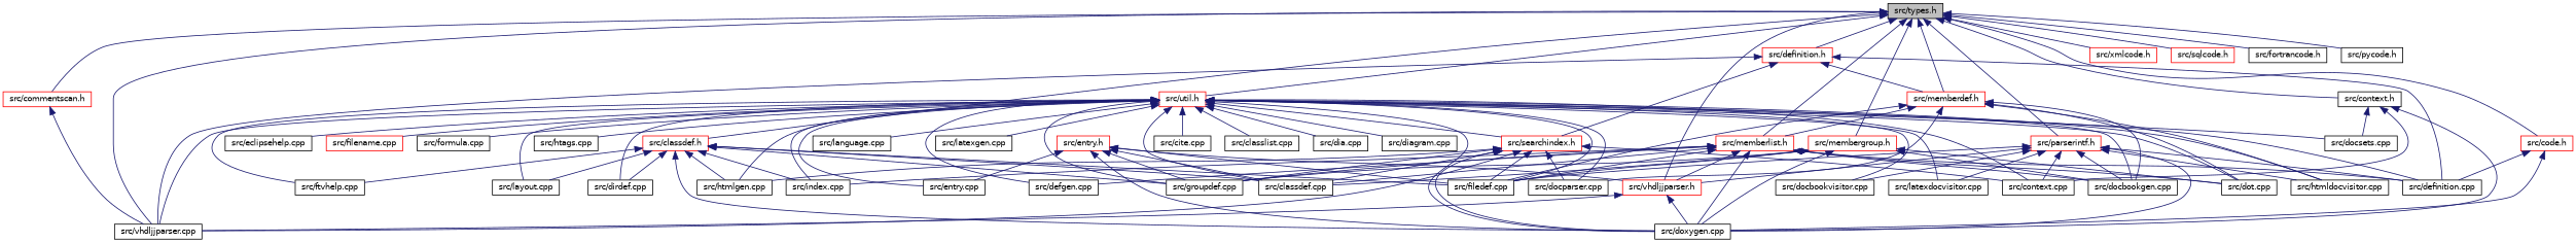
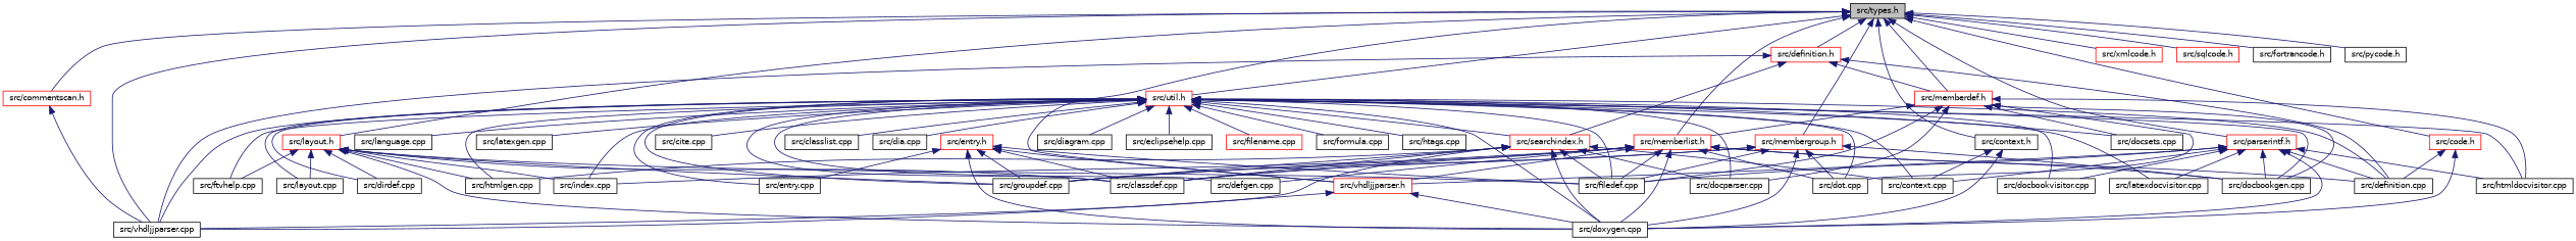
  digraph {
    node [color=black fillcolor=white fontname=Helvetica fontsize=10 shape=record style=filled]
    edge [color=midnightblue dir=back fontname=Helvetica fontsize=10 labelfontname=Helvetica labelfontsize=10 style=solid]
    n1 [fillcolor=grey75 fontcolor=black height=0.2 label="src/types.h" width=0.4]
    n2 [color=red height=0.2 label="src/util.h" width=0.4]
    n3 [height=0.2 label="src/vhdljjparser.cpp" width=0.4]
    n4 [color=red height=0.2 label="src/definition.h" width=0.4]
    n5 [color=red height=0.2 label="src/memberdef.h" width=0.4]
    n6 [color=red height=0.2 label="src/memberlist.h" width=0.4]
    n7 [color=red height=0.2 label="src/vhdljjparser.h" width=0.4]
    n8 [color=red height=0.2 label="src/membergroup.h" width=0.4]
-   n9 [color=red height=0.2 label="src/classdef.h" width=0.4]
+   n9 [color=red height=0.2 label="src/layout.h" width=0.4]
    n10 [color=red height=0.2 label="src/code.h" width=0.4]
    n11 [color=red height=0.2 label="src/commentscan.h" width=0.4]
    n12 [height=0.2 label="src/context.h" width=0.4]
    n13 [color=red height=0.2 label="src/parserintf.h" width=0.4]
    n14 [color=red height=0.2 label="src/xmlcode.h" width=0.4]
    n15 [color=red height=0.2 label="src/sqlcode.h" width=0.4]
    n16 [height=0.2 label="src/fortrancode.h" width=0.4]
    n17 [height=0.2 label="src/pycode.h" width=0.4]
    n18 [height=0.2 label="src/cite.cpp" width=0.4]
    n19 [height=0.2 label="src/classdef.cpp" width=0.4]
    n20 [color=red height=0.2 label="src/searchindex.h" width=0.4]
    n21 [height=0.2 label="src/context.cpp" width=0.4]
    n22 [height=0.2 label="src/docparser.cpp" width=0.4]
    n23 [height=0.2 label="src/doxygen.cpp" width=0.4]
    n24 [height=0.2 label="src/filedef.cpp" width=0.4]
    n25 [height=0.2 label="src/groupdef.cpp" width=0.4]
    n26 [height=0.2 label="src/htmlgen.cpp" width=0.4]
    n27 [height=0.2 label="src/classlist.cpp" width=0.4]
    n28 [height=0.2 label="src/defgen.cpp" width=0.4]
    n29 [height=0.2 label="src/definition.cpp" width=0.4]
    n30 [height=0.2 label="src/dia.cpp" width=0.4]
    n31 [height=0.2 label="src/diagram.cpp" width=0.4]
    n32 [height=0.2 label="src/dirdef.cpp" width=0.4]
    n33 [height=0.2 label="src/docbookgen.cpp" width=0.4]
    n34 [height=0.2 label="src/docbookvisitor.cpp" width=0.4]
    n35 [height=0.2 label="src/docsets.cpp" width=0.4]
    n36 [height=0.2 label="src/dot.cpp" width=0.4]
    n37 [height=0.2 label="src/eclipsehelp.cpp" width=0.4]
    n38 [height=0.2 label="src/entry.cpp" width=0.4]
    n39 [color=red height=0.2 label="src/filename.cpp" width=0.4]
    n40 [height=0.2 label="src/formula.cpp" width=0.4]
    n41 [height=0.2 label="src/ftvhelp.cpp" width=0.4]
    n42 [height=0.2 label="src/htags.cpp" width=0.4]
    n43 [height=0.2 label="src/htmldocvisitor.cpp" width=0.4]
    n44 [height=0.2 label="src/index.cpp" width=0.4]
    n45 [height=0.2 label="src/language.cpp" width=0.4]
    n46 [height=0.2 label="src/latexdocvisitor.cpp" width=0.4]
    n47 [height=0.2 label="src/latexgen.cpp" width=0.4]
    n48 [height=0.2 label="src/layout.cpp" width=0.4]
    n49 [color=red height=0.2 label="src/entry.h" width=0.4]
    n1 -> n2
    n1 -> n3
    n1 -> n4
    n1 -> n5
    n1 -> n6
    n1 -> n7
    n1 -> n8
    n1 -> n9
    n1 -> n10
    n1 -> n11
    n1 -> n12
    n1 -> n13
    n1 -> n14
    n1 -> n15
    n1 -> n16
    n1 -> n17
    n2 -> n3
    n2 -> n18
    n2 -> n19
    n2 -> n20
    n2 -> n21
    n2 -> n22
    n2 -> n23
    n2 -> n24
    n2 -> n25
    n2 -> n26
    n2 -> n27
    n2 -> n28
    n2 -> n29
    n2 -> n30
    n2 -> n31
    n2 -> n32
    n2 -> n33
    n2 -> n34
    n2 -> n35
    n2 -> n36
    n2 -> n37
    n2 -> n38
    n2 -> n39
    n2 -> n40
    n2 -> n41
    n2 -> n42
    n2 -> n43
    n2 -> n44
    n2 -> n45
    n2 -> n46
    n2 -> n47
    n2 -> n48
    n4 -> n3
    n4 -> n5
    n4 -> n20
    n4 -> n29
    n5 -> n6
    n5 -> n22
    n5 -> n24
    n5 -> n33
-   n12 -> n35
+   n5 -> n35
    n5 -> n36
    n5 -> n43
    n6 -> n7
    n6 -> n19
    n6 -> n23
    n6 -> n24
    n6 -> n25
    n6 -> n28
    n6 -> n29
    n6 -> n33
    n6 -> n36
    n6 -> n44
    n7 -> n3
    n7 -> n23
    n8 -> n19
    n8 -> n23
    n8 -> n24
    n8 -> n25
    n8 -> n33
    n8 -> n36
    n9 -> n19
    n9 -> n23
    n9 -> n24
    n9 -> n25
    n9 -> n26
    n9 -> n32
    n9 -> n41
    n9 -> n44
    n9 -> n48
    n10 -> n23
    n10 -> n29
    n11 -> n3
    n12 -> n21
    n12 -> n23
    n13 -> n7
    n13 -> n21
    n13 -> n23
    n13 -> n24
    n13 -> n29
    n13 -> n33
    n13 -> n34
    n13 -> n43
    n13 -> n46
    n20 -> n3
    n20 -> n19
    n20 -> n21
    n20 -> n22
    n20 -> n23
    n20 -> n24
    n20 -> n25
    n20 -> n26
    n49 -> n7
    n49 -> n19
    n49 -> n23
    n49 -> n24
    n49 -> n25
    n49 -> n38
  }
